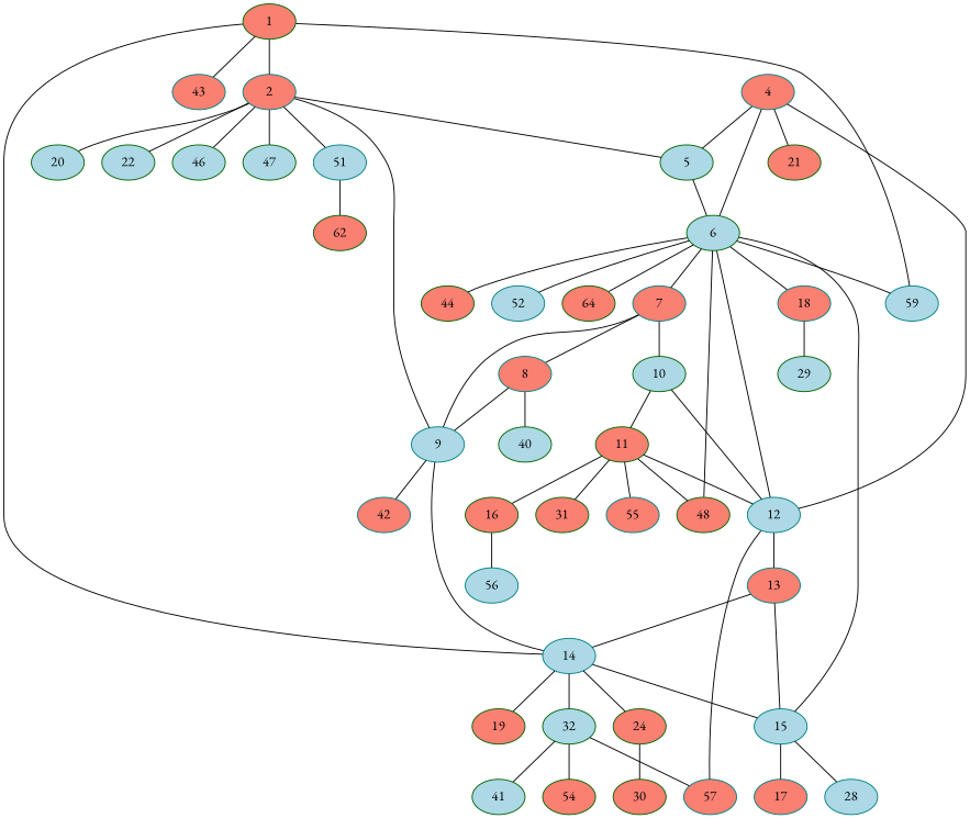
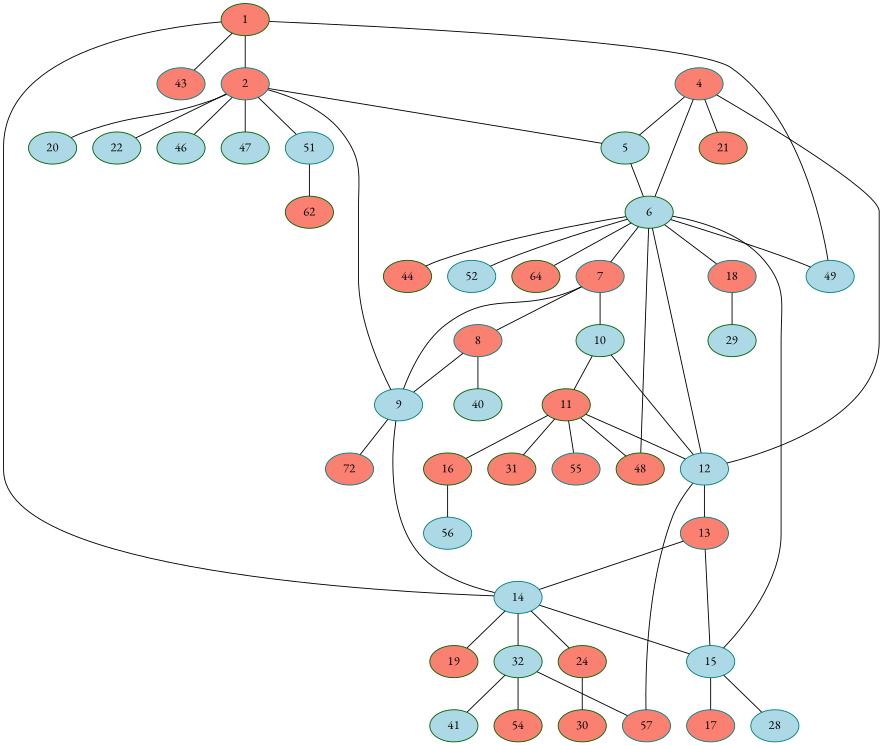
  graph {
    fontname="EB Garamond"
    node [color=darkgreen fillcolor=salmon fontname="EB Garamond" style=filled]
    edge [fontname="EB Garamond"]
    1 [super="+37"]
    2 [color=teal super="+3"]
    14 [color=teal fillcolor=lightblue super="+25"]
    43 [color=teal]
-   49 [color=teal fillcolor=lightblue label=59]
+   49 [color=teal fillcolor=lightblue]
    5 [fillcolor=lightblue super="+61"]
    9 [color=teal fillcolor=lightblue super="+23"]
    20 [fillcolor=lightblue]
    22 [fillcolor=lightblue super="+36"]
    46 [fillcolor=lightblue]
    47 [fillcolor=lightblue]
    51 [color=teal fillcolor=lightblue super="+59"]
    15 [color=teal fillcolor=lightblue super="+39"]
    19
    24 [super="+26"]
    32 [fillcolor=lightblue super="+45"]
    6 [fillcolor=lightblue super="+60"]
-   42 [color=teal]
+   42 [color=teal label=72]
    12 [color=teal fillcolor=lightblue super="+27"]
    13 [color=teal]
    57 [color=teal]
    62
    4 [color=teal super="+38"]
    21
    7 [color=teal super="+35"]
    18 [color=teal super="+34"]
    44
    48
    52 [color=teal fillcolor=lightblue]
    64
    8 [color=teal super="+53"]
    10 [fillcolor=lightblue]
    17 [color=teal super="+50"]
    28 [color=teal fillcolor=lightblue]
    29 [fillcolor=lightblue]
    40 [fillcolor=lightblue super="+65"]
    11 [super="+58"]
    16 [super="+33"]
    31
    55 [color=teal]
    56 [color=teal fillcolor=lightblue]
    30
    41 [fillcolor=lightblue]
    54
    1 -- 2 [weight=2]
    1 -- 14
    1 -- 43
    1 -- 49
    2 -- 5
    2 -- 9
    2 -- 20
    2 -- 22
    2 -- 46
    2 -- 47
    2 -- 51
    14 -- 15
    14 -- 19
    14 -- 24
    14 -- 32
    5 -- 6
    9 -- 14
    9 -- 42
    51 -- 62
    15 -- 17
    15 -- 28
    24 -- 30
    32 -- 57
    32 -- 41
    32 -- 54
    6 -- 49
    6 -- 15
    6 -- 12
    6 -- 7
    6 -- 18
    6 -- 44
    6 -- 48
    6 -- 52
    6 -- 64
    12 -- 13
    12 -- 57
    13 -- 14
    13 -- 15
    4 -- 5
    4 -- 6
    4 -- 12
    4 -- 21
    7 -- 9
    7 -- 8
    7 -- 10
    18 -- 29
    8 -- 9
    8 -- 40
    10 -- 12
    10 -- 11
    11 -- 12
    11 -- 48
    11 -- 16
    11 -- 31
    11 -- 55
    16 -- 56
  }
